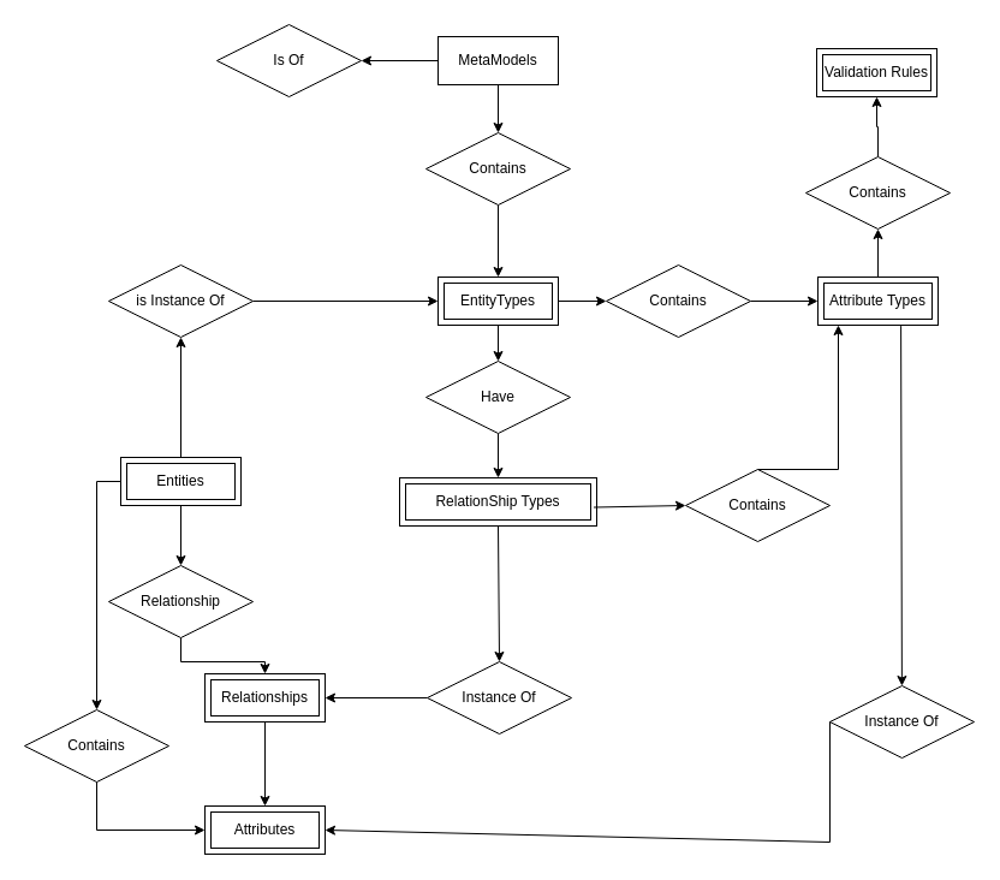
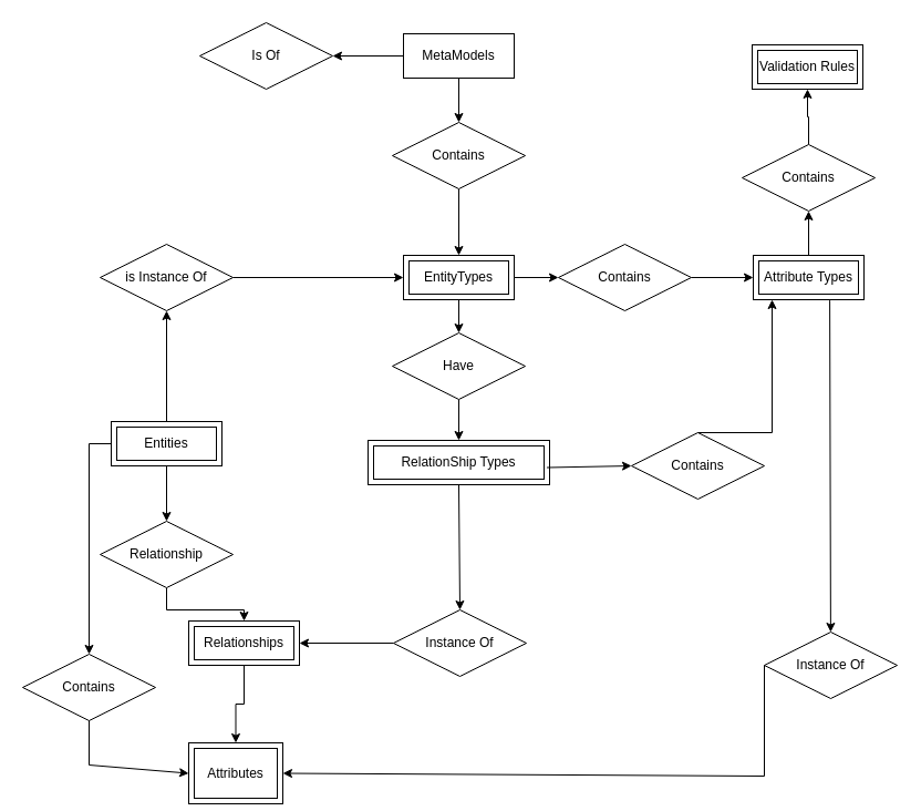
  <mxCell id="0" />
  <mxCell id="1" parent="0" />
  <mxCell id="2" value="" style="edgeStyle=orthogonalEdgeStyle;rounded=0;orthogonalLoop=1;jettySize=auto;html=1;" parent="1" source="4" target="5" edge="1"><mxGeometry relative="1" as="geometry" /></mxCell>
  <mxCell id="3" value="" style="edgeStyle=orthogonalEdgeStyle;rounded=0;orthogonalLoop=1;jettySize=auto;html=1;" parent="1" source="4" target="10" edge="1"><mxGeometry relative="1" as="geometry" /></mxCell>
  <mxCell id="4" value="MetaModels" style="whiteSpace=wrap;html=1;align=center;" parent="1" vertex="1"><mxGeometry x="364" y="30" width="100" height="40" as="geometry" /></mxCell>
  <mxCell id="5" value="Is Of" style="shape=rhombus;perimeter=rhombusPerimeter;whiteSpace=wrap;html=1;align=center;" parent="1" vertex="1"><mxGeometry x="180" y="20" width="120" height="60" as="geometry" /></mxCell>
  <mxCell id="6" value="" style="edgeStyle=orthogonalEdgeStyle;rounded=0;orthogonalLoop=1;jettySize=auto;html=1;" parent="1" source="8" target="22" edge="1"><mxGeometry relative="1" as="geometry" /></mxCell>
  <mxCell id="7" value="" style="edgeStyle=orthogonalEdgeStyle;rounded=0;orthogonalLoop=1;jettySize=auto;html=1;" parent="1" source="8" target="26" edge="1"><mxGeometry relative="1" as="geometry" /></mxCell>
  <mxCell id="8" value="EntityTypes" style="shape=ext;margin=3;double=1;whiteSpace=wrap;html=1;align=center;" parent="1" vertex="1"><mxGeometry x="364" y="230" width="100" height="40" as="geometry" /></mxCell>
  <mxCell id="9" value="" style="edgeStyle=orthogonalEdgeStyle;rounded=0;orthogonalLoop=1;jettySize=auto;html=1;" parent="1" source="10" target="8" edge="1"><mxGeometry relative="1" as="geometry" /></mxCell>
  <mxCell id="10" value="Contains" style="shape=rhombus;perimeter=rhombusPerimeter;whiteSpace=wrap;html=1;align=center;" parent="1" vertex="1"><mxGeometry x="354" y="110" width="120" height="60" as="geometry" /></mxCell>
  <mxCell id="11" value="" style="edgeStyle=orthogonalEdgeStyle;rounded=0;orthogonalLoop=1;jettySize=auto;html=1;" parent="1" source="12" target="24" edge="1"><mxGeometry relative="1" as="geometry" /></mxCell>
  <mxCell id="12" value="Attribute Types" style="shape=ext;margin=3;double=1;whiteSpace=wrap;html=1;align=center;" parent="1" vertex="1"><mxGeometry x="680" y="230" width="100" height="40" as="geometry" /></mxCell>
  <mxCell id="13" value="Validation Rules" style="shape=ext;margin=3;double=1;whiteSpace=wrap;html=1;align=center;" parent="1" vertex="1"><mxGeometry x="679" y="40" width="100" height="40" as="geometry" /></mxCell>
  <mxCell id="14" value="RelationShip Types" style="shape=ext;margin=3;double=1;whiteSpace=wrap;html=1;align=center;" parent="1" vertex="1"><mxGeometry x="332" y="397" width="164" height="40" as="geometry" /></mxCell>
  <mxCell id="15" value="" style="edgeStyle=orthogonalEdgeStyle;rounded=0;orthogonalLoop=1;jettySize=auto;html=1;" parent="1" source="17" target="28" edge="1"><mxGeometry relative="1" as="geometry" /></mxCell>
  <mxCell id="16" value="" style="edgeStyle=orthogonalEdgeStyle;rounded=0;orthogonalLoop=1;jettySize=auto;html=1;" parent="1" source="17" target="30" edge="1"><mxGeometry relative="1" as="geometry" /></mxCell>
  <mxCell id="17" value="Entities" style="shape=ext;margin=3;double=1;whiteSpace=wrap;html=1;align=center;" parent="1" vertex="1"><mxGeometry x="100" y="380" width="100" height="40" as="geometry" /></mxCell>
  <mxCell id="18" value="" style="edgeStyle=orthogonalEdgeStyle;rounded=0;orthogonalLoop=1;jettySize=auto;html=1;" parent="1" source="19" target="20" edge="1"><mxGeometry relative="1" as="geometry" /></mxCell>
  <mxCell id="19" value="Relationships" style="shape=ext;margin=3;double=1;whiteSpace=wrap;html=1;align=center;" parent="1" vertex="1"><mxGeometry x="170" y="560" width="100" height="40" as="geometry" /></mxCell>
- <mxCell id="20" value="Attributes" style="shape=ext;margin=3;double=1;whiteSpace=wrap;html=1;align=center;" parent="1" vertex="1"><mxGeometry x="170" y="670" width="100" height="40" as="geometry" /></mxCell>
+ <mxCell id="20" value="Attributes" style="shape=ext;margin=3;double=1;whiteSpace=wrap;html=1;align=center;" parent="1" vertex="1"><mxGeometry x="170" y="670" width="85" height="55" as="geometry" /></mxCell>
  <mxCell id="21" value="" style="edgeStyle=orthogonalEdgeStyle;rounded=0;orthogonalLoop=1;jettySize=auto;html=1;" parent="1" source="22" target="12" edge="1"><mxGeometry relative="1" as="geometry" /></mxCell>
  <mxCell id="22" value="Contains" style="shape=rhombus;perimeter=rhombusPerimeter;whiteSpace=wrap;html=1;align=center;" parent="1" vertex="1"><mxGeometry x="504" y="220" width="120" height="60" as="geometry" /></mxCell>
  <mxCell id="23" value="" style="edgeStyle=orthogonalEdgeStyle;rounded=0;orthogonalLoop=1;jettySize=auto;html=1;" parent="1" source="24" target="13" edge="1"><mxGeometry relative="1" as="geometry" /></mxCell>
  <mxCell id="24" value="Contains" style="shape=rhombus;perimeter=rhombusPerimeter;whiteSpace=wrap;html=1;align=center;" parent="1" vertex="1"><mxGeometry x="670" y="130" width="120" height="60" as="geometry" /></mxCell>
  <mxCell id="25" value="" style="edgeStyle=orthogonalEdgeStyle;rounded=0;orthogonalLoop=1;jettySize=auto;html=1;" parent="1" source="26" target="14" edge="1"><mxGeometry relative="1" as="geometry" /></mxCell>
  <mxCell id="26" value="Have" style="shape=rhombus;perimeter=rhombusPerimeter;whiteSpace=wrap;html=1;align=center;" parent="1" vertex="1"><mxGeometry x="354" y="300" width="120" height="60" as="geometry" /></mxCell>
  <mxCell id="27" value="" style="edgeStyle=orthogonalEdgeStyle;rounded=0;orthogonalLoop=1;jettySize=auto;html=1;" parent="1" source="28" target="8" edge="1"><mxGeometry relative="1" as="geometry" /></mxCell>
  <mxCell id="28" value="is Instance Of" style="shape=rhombus;perimeter=rhombusPerimeter;whiteSpace=wrap;html=1;align=center;" parent="1" vertex="1"><mxGeometry x="90" y="220" width="120" height="60" as="geometry" /></mxCell>
  <mxCell id="29" value="" style="edgeStyle=orthogonalEdgeStyle;rounded=0;orthogonalLoop=1;jettySize=auto;html=1;" parent="1" source="30" target="19" edge="1"><mxGeometry relative="1" as="geometry" /></mxCell>
  <mxCell id="30" value="Relationship" style="shape=rhombus;perimeter=rhombusPerimeter;whiteSpace=wrap;html=1;align=center;" parent="1" vertex="1"><mxGeometry x="90" y="470" width="120" height="60" as="geometry" /></mxCell>
  <mxCell id="31" value="Instance Of" style="shape=rhombus;perimeter=rhombusPerimeter;whiteSpace=wrap;html=1;align=center;" vertex="1" parent="1"><mxGeometry x="355" y="550" width="120" height="60" as="geometry" /></mxCell>
  <mxCell id="32" value="Contains" style="shape=rhombus;perimeter=rhombusPerimeter;whiteSpace=wrap;html=1;align=center;" vertex="1" parent="1"><mxGeometry x="20" y="590" width="120" height="60" as="geometry" /></mxCell>
  <mxCell id="33" value="Instance Of" style="shape=rhombus;perimeter=rhombusPerimeter;whiteSpace=wrap;html=1;align=center;" vertex="1" parent="1"><mxGeometry x="690" y="570" width="120" height="60" as="geometry" /></mxCell>
  <mxCell id="34" value="" style="endArrow=classic;html=1;rounded=0;exitX=0;exitY=0.5;exitDx=0;exitDy=0;entryX=0.5;entryY=0;entryDx=0;entryDy=0;" edge="1" parent="1" source="17" target="32"><mxGeometry width="50" height="50" relative="1" as="geometry"><mxPoint x="30" y="510" as="sourcePoint" /><mxPoint x="80" y="460" as="targetPoint" /><Array as="points"><mxPoint x="80" y="400" /></Array></mxGeometry></mxCell>
  <mxCell id="35" value="" style="endArrow=classic;html=1;rounded=0;entryX=0;entryY=0.5;entryDx=0;entryDy=0;exitX=0.5;exitY=1;exitDx=0;exitDy=0;" edge="1" parent="1" source="32" target="20"><mxGeometry width="50" height="50" relative="1" as="geometry"><mxPoint x="90" y="720" as="sourcePoint" /><mxPoint x="140" y="670" as="targetPoint" /><Array as="points"><mxPoint x="80" y="690" /></Array></mxGeometry></mxCell>
  <mxCell id="36" value="" style="endArrow=classic;html=1;rounded=0;exitX=0.5;exitY=1;exitDx=0;exitDy=0;entryX=0.5;entryY=0;entryDx=0;entryDy=0;" edge="1" parent="1" source="14" target="31"><mxGeometry width="50" height="50" relative="1" as="geometry"><mxPoint x="400" y="530" as="sourcePoint" /><mxPoint x="450" y="480" as="targetPoint" /></mxGeometry></mxCell>
  <mxCell id="37" value="" style="endArrow=classic;html=1;rounded=0;exitX=0;exitY=0.5;exitDx=0;exitDy=0;entryX=1;entryY=0.5;entryDx=0;entryDy=0;" edge="1" parent="1" source="31" target="19"><mxGeometry width="50" height="50" relative="1" as="geometry"><mxPoint x="340" y="560" as="sourcePoint" /><mxPoint x="330" y="530" as="targetPoint" /></mxGeometry></mxCell>
  <mxCell id="38" value="" style="endArrow=classic;html=1;rounded=0;entryX=1;entryY=0.5;entryDx=0;entryDy=0;exitX=0;exitY=0.5;exitDx=0;exitDy=0;" edge="1" parent="1" source="33" target="20"><mxGeometry width="50" height="50" relative="1" as="geometry"><mxPoint x="660" y="600" as="sourcePoint" /><mxPoint x="710" y="550" as="targetPoint" /><Array as="points"><mxPoint x="690" y="700" /></Array></mxGeometry></mxCell>
  <mxCell id="39" value="" style="endArrow=classic;html=1;rounded=0;exitX=0.691;exitY=1.015;exitDx=0;exitDy=0;exitPerimeter=0;" edge="1" parent="1" source="12" target="33"><mxGeometry width="50" height="50" relative="1" as="geometry"><mxPoint x="710" y="510" as="sourcePoint" /><mxPoint x="760" y="460" as="targetPoint" /></mxGeometry></mxCell>
  <mxCell id="40" value="Contains" style="shape=rhombus;perimeter=rhombusPerimeter;whiteSpace=wrap;html=1;align=center;" vertex="1" parent="1"><mxGeometry x="570" y="390" width="120" height="60" as="geometry" /></mxCell>
  <mxCell id="41" value="" style="endArrow=classic;html=1;rounded=0;entryX=0;entryY=0.5;entryDx=0;entryDy=0;exitX=0.985;exitY=0.613;exitDx=0;exitDy=0;exitPerimeter=0;" edge="1" parent="1" source="14" target="40"><mxGeometry width="50" height="50" relative="1" as="geometry"><mxPoint x="500" y="420" as="sourcePoint" /><mxPoint x="540" y="370" as="targetPoint" /></mxGeometry></mxCell>
  <mxCell id="42" value="" style="endArrow=classic;html=1;rounded=0;entryX=0.17;entryY=1;entryDx=0;entryDy=0;entryPerimeter=0;" edge="1" parent="1" target="12"><mxGeometry width="50" height="50" relative="1" as="geometry"><mxPoint x="630" y="390" as="sourcePoint" /><mxPoint x="680" y="340" as="targetPoint" /><Array as="points"><mxPoint x="697" y="390" /></Array></mxGeometry></mxCell>
